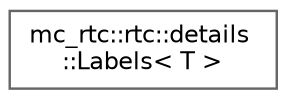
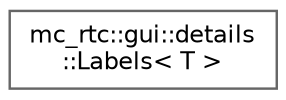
  digraph {
    rankdir=LR
-   n1 [color=gray40 fillcolor=white fontname=Helvetica fontsize=10 height=0.2 label="mc_rtc::rtc::details\l::Labels\< T \>" shape=record style=filled width=0.4]
+   n1 [color=gray40 fillcolor=white fontname=Helvetica fontsize=10 height=0.2 label="mc_rtc::gui::details\l::Labels\< T \>" shape=record style=filled width=0.4]
  }
